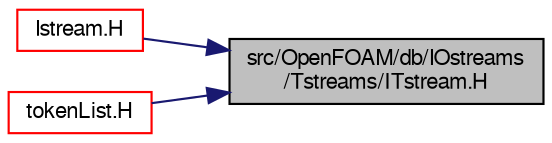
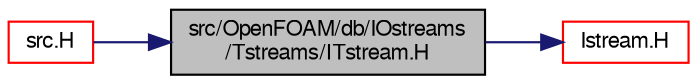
  digraph {
    rankdir=LR
    node [color=red fontname=FreeSans fontsize=10 shape=record]
    edge [color=midnightblue fontname=FreeSans fontsize=10 labelfontname=FreeSans labelfontsize=10 style=solid]
    n1 [color=black fillcolor=grey75 fontcolor=black height=0.2 label="src/OpenFOAM/db/IOstreams\l/Tstreams/ITstream.H" style=filled width=0.4]
    n2 [height=0.2 label="Istream.H" width=0.4]
-   n3 [height=0.2 label="tokenList.H" width=0.4]
-   n2 -> n1
+   n3 [height=0.2 label="src.H" width=0.4]
+   n1 -> n2
    n3 -> n1
  }
